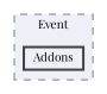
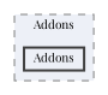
  digraph {
    compound=true
    rankdir=LR
    fontname="Playfair Display"
    n1 [color=grey25 fillcolor="#edf0f7" fontname="Playfair Display" fontsize=10 height=0.2 label=Addons shape=box style="filled,bold" width=0.4]
    subgraph cluster_1 {
      bgcolor="#edf0f7"
      fontsize=10
-     label=Event
+     label=Addons
      pencolor=grey50
      style="filled,dashed"
      n1
    }
  }
